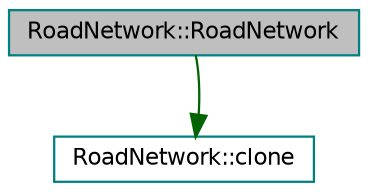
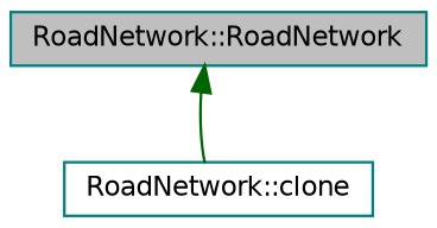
  digraph {
    rankdir=TB
    node [color=teal fontname=Helvetica fontsize=10 shape=record style=filled]
    n1 [fillcolor=grey75 fontcolor=black height=0.2 label="RoadNetwork::RoadNetwork" width=0.4]
    n2 [fillcolor=white height=0.2 label="RoadNetwork::clone" width=0.4]
-   n2 -> n1 [color=darkgreen dir=back fontname=Helvetica fontsize=10 labelfontname=Helvetica labelfontsize=10 style=solid]
+   n1 -> n2 [color=darkgreen dir=back fontname=Helvetica fontsize=10 labelfontname=Helvetica labelfontsize=10 style=solid]
  }
